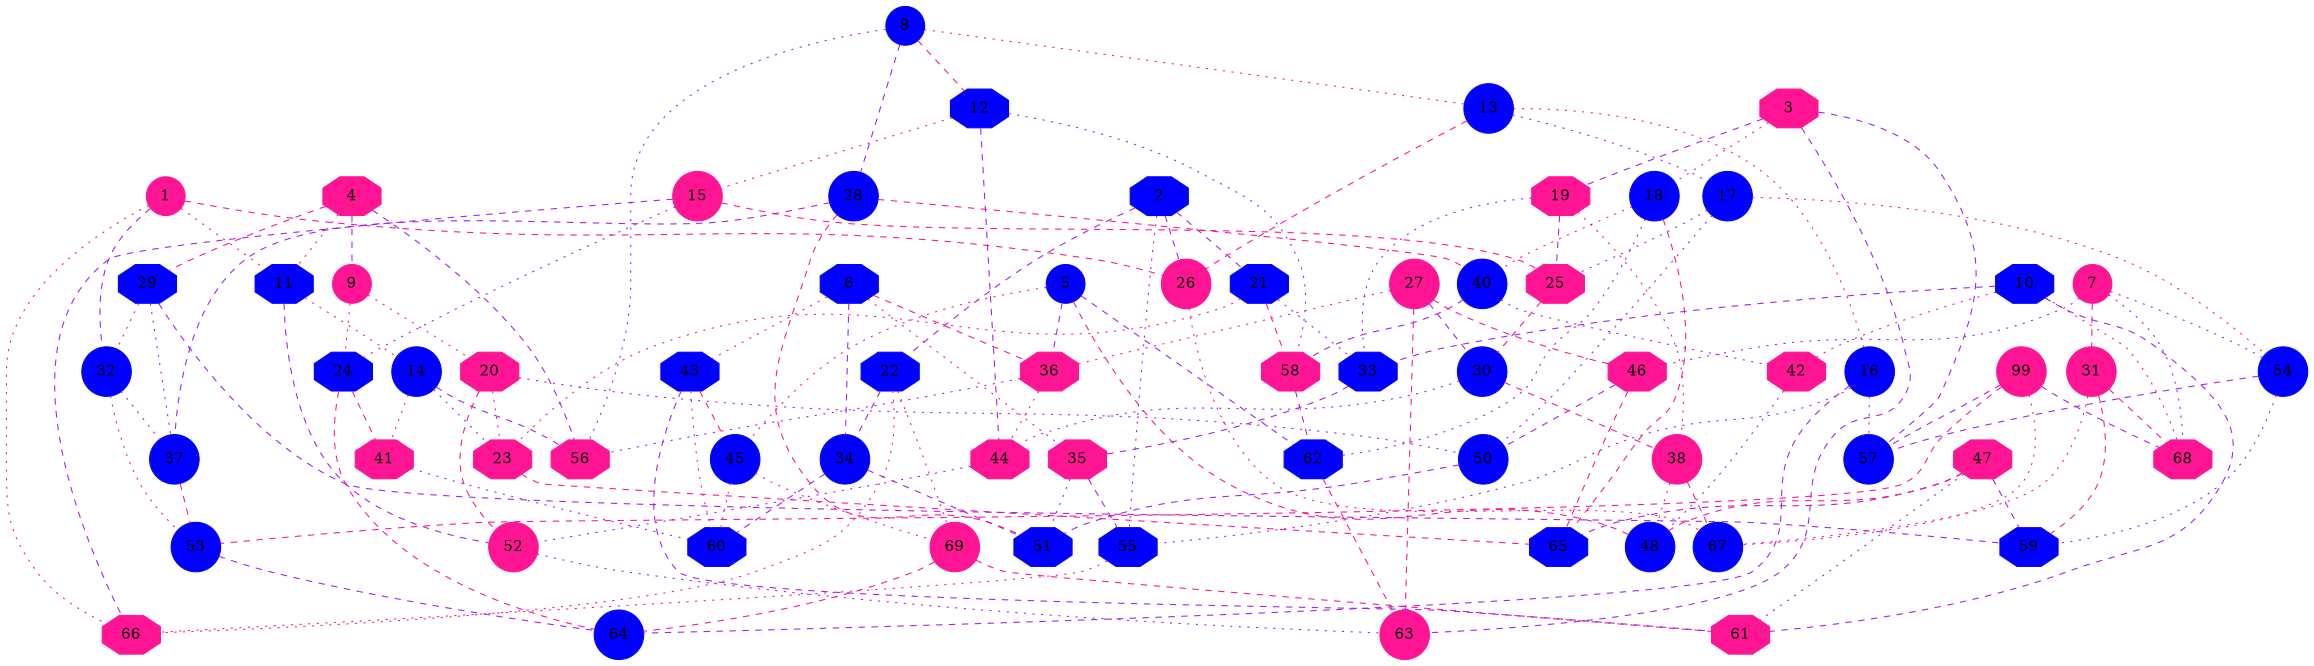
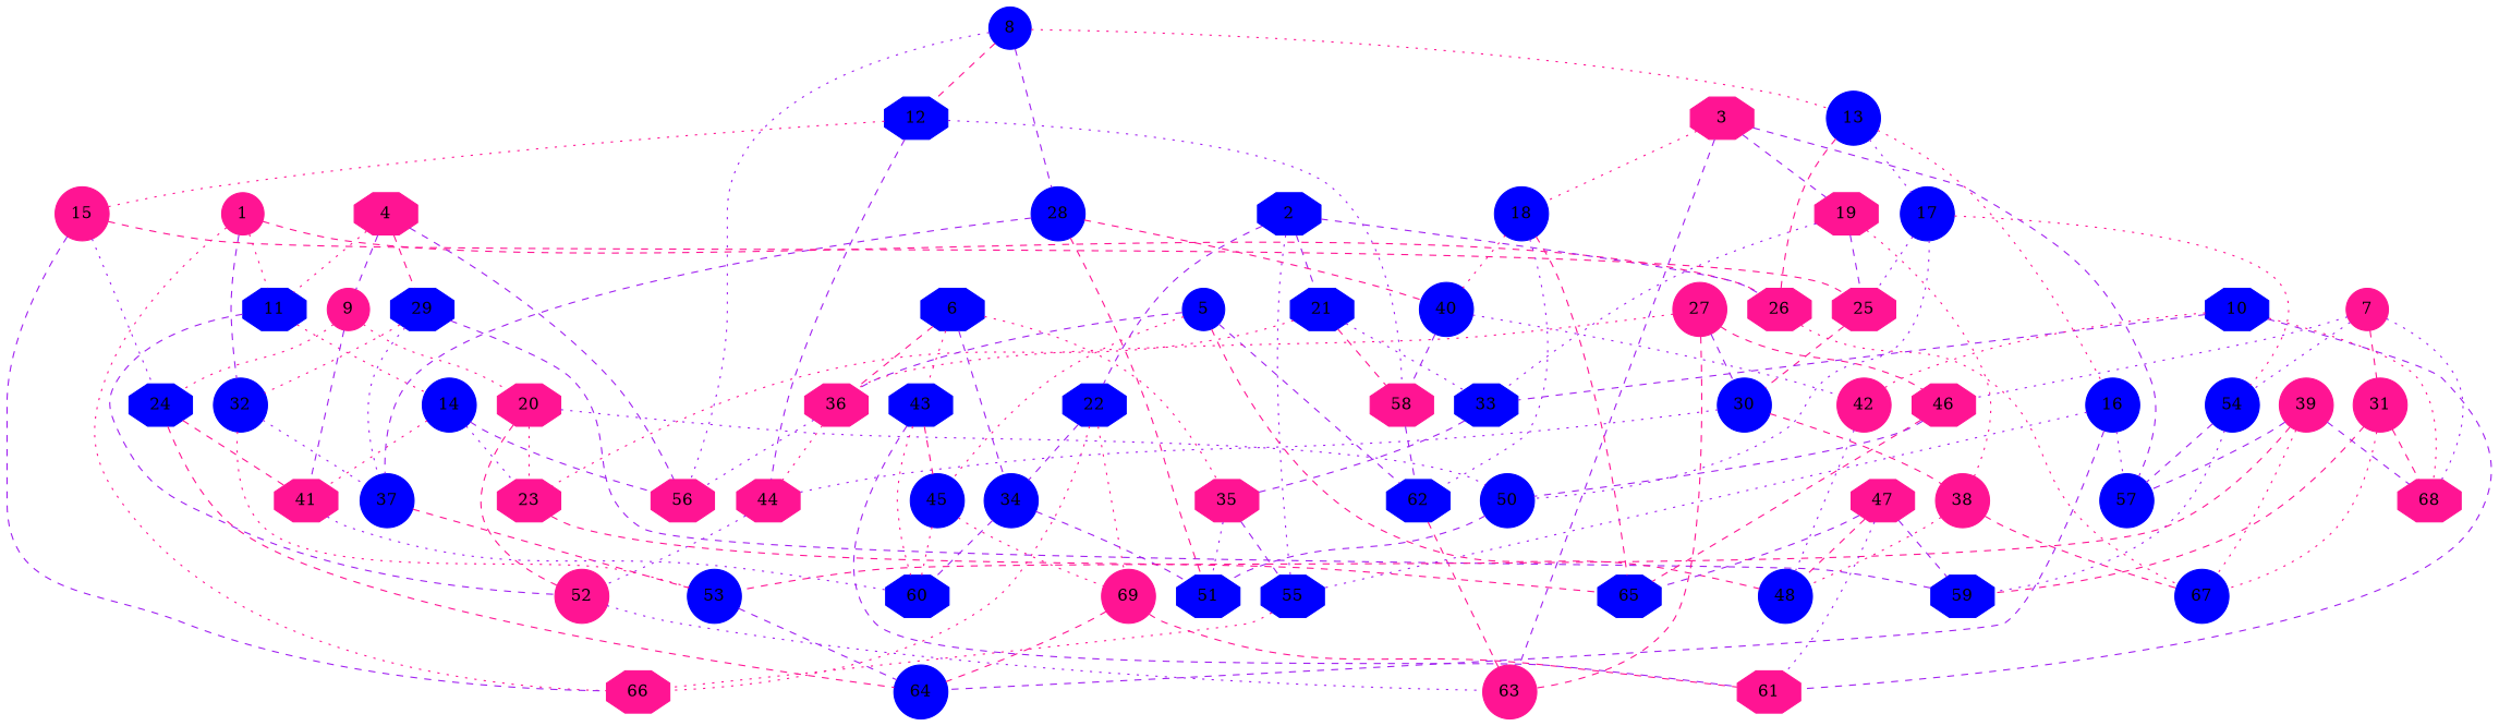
  graph {
    node [color=blue shape=octagon style=filled]
    edge [color=purple style=dashed]
    1 [color=deeppink shape=circle]
    11
-   26 [color=deeppink shape=circle]
+   26 [color=deeppink]
    32 [shape=circle]
    66 [color=deeppink]
    14 [shape=circle]
    52 [color=deeppink shape=circle]
    67 [shape=circle]
    37 [shape=circle]
    53 [shape=circle]
    2
    21
    22
    55
    33
    58 [color=deeppink]
    23 [color=deeppink]
    34 [shape=circle]
    n19 [color=deeppink label=69 shape=circle]
    3 [color=deeppink]
    18 [shape=circle]
    19 [color=deeppink]
    57 [shape=circle]
    63 [color=deeppink shape=circle]
    62
    40 [shape=circle]
    65
    25 [color=deeppink]
    38 [color=deeppink shape=circle]
    4 [color=deeppink]
    9 [color=deeppink shape=circle]
    29
    56 [color=deeppink]
    20 [color=deeppink]
    24
    41 [color=deeppink]
    59
    5 [shape=circle]
    36 [color=deeppink]
    45 [shape=circle]
    48 [shape=circle]
    44 [color=deeppink]
    60
    6
    35 [color=deeppink]
    43
    51
    61 [color=deeppink]
    7 [color=deeppink shape=circle]
    31 [color=deeppink shape=circle]
    46 [color=deeppink]
    54 [shape=circle]
    68 [color=deeppink]
    50 [shape=circle]
    8 [shape=circle]
    12
    13 [shape=circle]
    28 [shape=circle]
    15 [color=deeppink shape=circle]
    16 [shape=circle]
    17 [shape=circle]
    64 [shape=circle]
    10
-   42 [color=deeppink]
+   42 [color=deeppink shape=circle]
    30 [shape=circle]
    27 [color=deeppink shape=circle]
-   39 [color=deeppink shape=circle label=99]
+   39 [color=deeppink shape=circle]
    47 [color=deeppink]
    1 -- 11 [color=deeppink style=dotted]
    1 -- 26 [color=deeppink]
    1 -- 32
    1 -- 66 [color=deeppink style=dotted]
    11 -- 14 [color=deeppink style=dotted]
    11 -- 52
    26 -- 67 [color=deeppink style=dotted]
    32 -- 37 [style=dotted]
    32 -- 53 [color=deeppink style=dotted]
    14 -- 23 [style=dotted]
    14 -- 56
    14 -- 41 [color=deeppink style=dotted]
    52 -- 63 [style=dotted]
    37 -- 53 [color=deeppink]
    53 -- 64
    2 -- 26
    2 -- 21
    2 -- 22
    2 -- 55 [style=dotted]
    21 -- 33 [style=dotted]
    21 -- 58 [color=deeppink]
    21 -- 23 [color=deeppink style=dotted]
    22 -- 66 [color=deeppink style=dotted]
    22 -- 34
    22 -- n19 [color=deeppink style=dotted]
    55 -- 66 [color=deeppink style=dotted]
    33 -- 35
    58 -- 62
    23 -- 65 [color=deeppink]
    34 -- 60
    34 -- 51
    n19 -- 61 [color=deeppink]
    n19 -- 64 [color=deeppink]
    3 -- 18 [color=deeppink style=dotted]
    3 -- 19
    3 -- 57
    3 -- 63
    18 -- 62 [style=dotted]
    18 -- 40 [color=deeppink style=dotted]
    18 -- 65 [color=deeppink]
    19 -- 33 [style=dotted]
    19 -- 25
    19 -- 38 [color=deeppink style=dotted]
    62 -- 63 [color=deeppink]
    40 -- 58
    40 -- 42 [style=dotted]
    25 -- 30 [color=deeppink]
    38 -- 67 [color=deeppink]
    38 -- 48 [color=deeppink style=dotted]
    4 -- 11 [color=deeppink style=dotted]
    4 -- 9
    4 -- 29 [color=deeppink]
    4 -- 56
    9 -- 20 [color=deeppink style=dotted]
    9 -- 24 [color=deeppink style=dotted]
+   9 -- 41
    29 -- 32 [color=deeppink style=dotted]
    29 -- 37 [style=dotted]
    29 -- 59
    20 -- 52 [color=deeppink]
    20 -- 23 [color=deeppink style=dotted]
    20 -- 50 [style=dotted]
    24 -- 41 [color=deeppink]
    24 -- 64 [color=deeppink]
    41 -- 60 [style=dotted]
    5 -- 62
    5 -- 36
    5 -- 45 [color=deeppink style=dotted]
    5 -- 48 [color=deeppink]
    36 -- 56 [style=dotted]
    36 -- 44 [color=deeppink style=dotted]
    45 -- n19 [color=deeppink style=dotted]
    45 -- 60 [color=deeppink style=dotted]
    44 -- 52 [style=dotted]
    6 -- 34
    6 -- 36 [color=deeppink]
    6 -- 35 [color=deeppink style=dotted]
    6 -- 43 [color=deeppink style=dotted]
    35 -- 55
    35 -- 51 [style=dotted]
    43 -- 45 [color=deeppink]
    43 -- 60 [color=deeppink style=dotted]
    43 -- 61
    7 -- 31 [color=deeppink]
    7 -- 46 [style=dotted]
    7 -- 54 [style=dotted]
    7 -- 68 [style=dotted]
    31 -- 67 [color=deeppink style=dotted]
    31 -- 59 [color=deeppink]
    31 -- 68 [color=deeppink]
    46 -- 65 [color=deeppink]
    46 -- 50
    54 -- 57
    54 -- 59 [style=dotted]
    50 -- 51
    8 -- 56 [style=dotted]
    8 -- 12 [color=deeppink]
    8 -- 13 [color=deeppink style=dotted]
    8 -- 28
    12 -- 58 [style=dotted]
    12 -- 44
    12 -- 15 [color=deeppink style=dotted]
    13 -- 26 [color=deeppink]
    13 -- 16 [color=deeppink style=dotted]
    13 -- 17 [style=dotted]
    28 -- 37
    28 -- 40 [color=deeppink]
    28 -- 51 [color=deeppink]
    15 -- 66
    15 -- 25 [color=deeppink]
    15 -- 24 [style=dotted]
    16 -- 55 [style=dotted]
    16 -- 57 [style=dotted]
    16 -- 64
    17 -- 25 [style=dotted]
    17 -- 54 [color=deeppink style=dotted]
    17 -- 50 [style=dotted]
    10 -- 33
    10 -- 61
    10 -- 68 [color=deeppink style=dotted]
    10 -- 42 [color=deeppink style=dotted]
    42 -- 48 [style=dotted]
    30 -- 38 [color=deeppink]
    30 -- 44 [style=dotted]
    27 -- 63 [color=deeppink]
    27 -- 36 [color=deeppink style=dotted]
    27 -- 46 [color=deeppink]
    27 -- 30
    39 -- 67 [color=deeppink style=dotted]
    39 -- 53 [color=deeppink]
    39 -- 57
    39 -- 68
    47 -- 65
    47 -- 59
    47 -- 48 [color=deeppink]
    47 -- 61 [style=dotted]
  }
